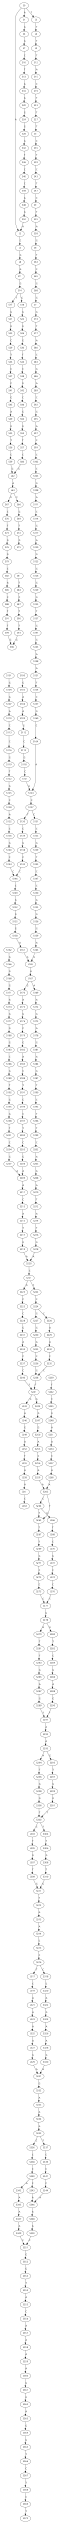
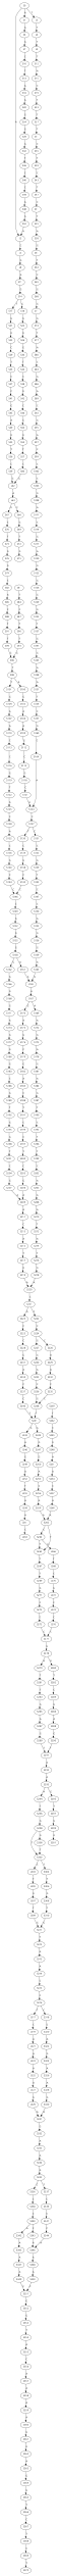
  strict digraph {
    fontname=Ubuntu
    node [fontname=Ubuntu]
    edge [fontname=Ubuntu]
    S0
    S1
    S2
    S3
    S4
    S5
    S6
    S7
    S8
    S9
    S10
    S11
    S12
    S13
    S14
    S15
    S16
    S17
    S18
    S19
    S20
    S21
    S22
    S23
    S24
    S25
    S26
    S27
    S28
    S29
    S30
    S31
    S32
    S33
    S34
    S35
    S36
    S37
    S38
    S39
    S40
    S41
    S42
    S43
    S44
    S45
    S46
    S47
    S48
    S49
    S50
    S51
    S52
    S53
    S54
    S55
    S56
    S57
    S58
    S59
    S60
    S61
    S62
    S63
    S64
    S65
    S66
    S67
    S68
    S69
    S70
    S71
    S72
    S73
    S74
    S75
    S76
    S77
    S79
    S80
    S82
    S83
    S81
    S84
    S85
    S86
    S87
    S88
    S89
    S90
    S91
    S92
    S93
    S94
    S95
    S96
    S97
+   S98
    S99
    S100
    S101
    S102
    S103
    S104
    S105
    S106
    S107
    S108
    S109
    S110
    S111
    S112
    S113
    S114
    S115
    S116
    S117
    S118
    S119
    S120
    S121
    S122
    S123
    S124
    S125
    S126
    S127
    S128
    S129
    S130
    S131
    S132
    S133
    S134
    S135
    S136
    S137
    S138
    S139
    S140
    S141
    S142
    S143
    S144
    S145
    S146
    S147
    S148
    S149
    S150
    S151
    S152
    S153
    S154
    S155
    S156
    S157
    S158
    S159
    S160
    S161
    S162
    S163
    S164
    S165
    S166
    S167
    S168
    S169
    S170
    S171
    S172
    S173
    S174
    S175
    S176
    S177
    S178
    S179
    S180
    S181
    S182
    S183
    S184
    S185
    S186
    S187
    S188
    S189
    S190
    S191
    S192
    S193
    S194
    S195
    S196
    S197
    S198
    S199
    S200
    S201
    S202
    S203
    S204
    S205
    S206
    S207
    S208
    S209
    S210
    S211
    S212
    S213
    S214
    S215
    S216
    S217
    S218
    S219
    S220
    S221
    S222
    S223
    S224
    S225
    S226
    S227
    S228
    S229
    S230
    S231
    S232
    S233
    S234
    S235
    S236
    S237
    S238
    S240
    S241
    S239
    S242
    S243
    S244
    S245
    S246
    S247
    S248
    S249
    S250
    S251
    S252
    S253
    S254
    S255
    S256
    S257
    S258
    S259
    S260
    S261
    S262
    S263
    S264
    S265
    S266
    S267
    S268
    S269
    S270
    S271
    S272
    S273
    S274
    S275
    S276
    S277
    S278
    S279
    S280
    S281
    S282
    S283
    S284
    S285
    S286
    S287
    S288
    S289
    S290
    S291
    S292
    S293
    S294
    S295
    S296
    S297
    S298
    S299
    S300
    S301
    S302
    S303
    S304
    S305
    S306
    S307
    S308
    S309
    S310
    S311
    S312
    S313
    S314
    S315
    S316
    S317
    S318
    S319
    S320
    S321
    S322
    S323
    S324
    S325
    S326
    S327
    S328
    S329
    S330
    S331
    S332
    S333
    S334
    S335
    S336
    S337
    S338
    S339
    S340
    S341
    S342
    S343
    S344
    S345
    S346
    S347
    S348
    S349
    S350
    S351
    S352
    S353
    S354
    S355
    S356
    S357
    S358
    S359
    S360
    S361
    S362
    S363
    S364
    S365
    S366
    S367
    S368
    S369
    S370
    S0 -> S1 [label=A]
    S0 -> S2 [label=A]
    S0 -> S3 [label=T]
    S1 -> S4 [label=G]
    S2 -> S5 [label=C]
    S3 -> S6 [label=T]
    S4 -> S7 [label=G]
    S5 -> S8 [label=G]
    S6 -> S9 [label=T]
    S7 -> S10 [label=C]
    S8 -> S11 [label=A]
    S9 -> S12 [label=T]
    S10 -> S13 [label=T]
    S11 -> S14 [label=G]
    S12 -> S15 [label=A]
    S13 -> S16 [label=A]
    S14 -> S17 [label=T]
    S14 -> S18 [label=G]
    S15 -> S19 [label=C]
    S16 -> S20 [label=A]
    S17 -> S21 [label=G]
    S18 -> S22 [label=G]
    S19 -> S23 [label=T]
    S20 -> S24 [label=G]
    S21 -> S25 [label=G]
    S22 -> S26 [label=G]
    S23 -> S27 [label=T]
    S24 -> S28 [label=G]
    S25 -> S29 [label=C]
    S26 -> S30 [label=G]
    S27 -> S31 [label=T]
    S28 -> S32 [label=G]
    S29 -> S33 [label=T]
    S30 -> S34 [label=T]
    S31 -> S35 [label=C]
    S32 -> S36 [label=T]
    S33 -> S37 [label=C]
    S34 -> S38 [label=C]
    S35 -> S39 [label=T]
    S36 -> S40 [label=C]
    S37 -> S41 [label=C]
    S38 -> S42 [label=G]
    S39 -> S43 [label=C]
    S40 -> S44 [label=C]
    S41 -> S45 [label=G]
    S42 -> S46 [label=C]
    S43 -> S47 [label=T]
    S44 -> S48 [label=A]
    S45 -> S49 [label=A]
    S46 -> S50 [label=G]
    S47 -> S51 [label=C]
    S48 -> S52 [label=G]
    S49 -> S53 [label=G]
    S50 -> S54 [label=G]
    S51 -> S55 [label=T]
    S52 -> S2 [label=A]
    S53 -> S56 [label=T]
    S54 -> S57 [label=T]
    S55 -> S58 [label=A]
    S56 -> S59 [label=C]
    S57 -> S60 [label=C]
    S58 -> S61 [label=G]
    S59 -> S62 [label=G]
    S60 -> S62 [label=G]
    S61 -> S63 [label=T]
    S62 -> S64 [label=A]
    S63 -> S65 [label=C]
    S64 -> S66 [label=C]
    S64 -> S67 [label=G]
    S65 -> S68 [label=G]
    S66 -> S69 [label=G]
    S67 -> S70 [label=C]
    S68 -> S71 [label=G]
    S69 -> S72 [label=T]
    S70 -> S73 [label=T]
    S71 -> S74 [label=G]
    S72 -> S75 [label=G]
    S73 -> S76 [label=G]
    S74 -> S77 [label=T]
    S76 -> S79 [label=G]
    S77 -> S80 [label=A]
    S79 -> S82 [label=C]
    S80 -> S83 [label=C]
    S82 -> S85 [label=A]
    S83 -> S86 [label=G]
    S81 -> S84 [label=T]
    S84 -> S87 [label=C]
    S85 -> S88 [label=C]
    S86 -> S89 [label=A]
    S87 -> S90 [label=T]
    S88 -> S91 [label=T]
    S89 -> S92 [label=C]
    S90 -> S93 [label=T]
    S91 -> S94 [label=T]
    S92 -> S95 [label=G]
    S93 -> S96 [label=G]
    S94 -> S96 [label=G]
    S95 -> S97 [label=A]
+   S96 -> S98 [label=T]
    S97 -> S99 [label=C]
+   S98 -> S100 [label=A]
+   S98 -> S101 [label=T]
    S99 -> S102 [label=C]
    S100 -> S103 [label=G]
    S101 -> S104 [label=G]
    S102 -> S105 [label=C]
    S103 -> S106 [label=A]
    S104 -> S107 [label=A]
    S105 -> S108 [label=G]
    S106 -> S109 [label=A]
    S107 -> S110 [label=A]
    S108 -> S111 [label=A]
    S109 -> S112 [label=G]
    S110 -> S113 [label=C]
    S111 -> S114 [label=C]
    S112 -> S115 [label=C]
    S113 -> S116 [label=C]
    S114 -> S117 [label=G]
    S115 -> S118 [label=G]
    S116 -> S119 [label=G]
    S117 -> S120 [label=A]
    S118 -> S121 [label=C]
    S119 -> S122 [label=T]
    S120 -> S123 [label=G]
    S121 -> S124 [label=A]
    S122 -> S125 [label=A]
    S123 -> S126 [label=G]
    S124 -> S127 [label=C]
    S125 -> S128 [label=C]
    S126 -> S129 [label=G]
    S127 -> S130 [label=T]
    S127 -> S131 [label=C]
    S128 -> S132 [label=A]
    S129 -> S133 [label=G]
    S130 -> S134 [label=C]
    S131 -> S135 [label=C]
    S132 -> S136 [label=C]
    S133 -> S137 [label=T]
    S134 -> S138 [label=G]
    S135 -> S139 [label=G]
    S136 -> S140 [label=G]
    S137 -> S141 [label=G]
    S138 -> S142 [label=C]
    S139 -> S143 [label=T]
    S140 -> S144 [label=C]
    S141 -> S145 [label=G]
    S142 -> S146 [label=C]
    S143 -> S147 [label=C]
    S144 -> S146 [label=C]
    S145 -> S148 [label=A]
    S146 -> S149 [label=C]
    S147 -> S150 [label=C]
    S148 -> S151 [label=A]
    S149 -> S152 [label=G]
    S150 -> S153 [label=A]
    S151 -> S154 [label=T]
    S152 -> S155 [label=G]
    S153 -> S156 [label=G]
    S154 -> S157 [label=C]
    S155 -> S158 [label=G]
    S156 -> S159 [label=G]
    S157 -> S160 [label=G]
    S158 -> S161 [label=A]
+   S158 -> S162 [label=G]
    S159 -> S163 [label=A]
    S160 -> S164 [label=C]
    S161 -> S165 [label=G]
    S162 -> S166 [label=A]
    S163 -> S165 [label=G]
    S164 -> S124 [label=A]
    S165 -> S167 [label=A]
    S166 -> S168 [label=G]
    S167 -> S169 [label=A]
    S167 -> S170 [label=G]
    S168 -> S171 [label=G]
    S169 -> S172 [label=A]
    S170 -> S173 [label=A]
    S171 -> S174 [label=A]
    S172 -> S175 [label=G]
    S173 -> S176 [label=G]
    S174 -> S177 [label=G]
    S175 -> S178 [label=A]
    S176 -> S179 [label=C]
    S177 -> S180 [label=G]
    S178 -> S181 [label=G]
    S179 -> S182 [label=G]
    S180 -> S183 [label=G]
    S181 -> S184 [label=A]
    S182 -> S185 [label=A]
    S183 -> S186 [label=C]
    S184 -> S187 [label=G]
    S185 -> S188 [label=C]
    S186 -> S189 [label=G]
    S187 -> S190 [label=T]
    S188 -> S191 [label=T]
    S189 -> S192 [label=T]
    S190 -> S193 [label=C]
    S191 -> S194 [label=C]
    S192 -> S195 [label=G]
    S193 -> S196 [label=T]
    S194 -> S197 [label=C]
    S195 -> S198 [label=G]
    S196 -> S199 [label=T]
    S197 -> S200 [label=T]
    S198 -> S201 [label=T]
    S199 -> S202 [label=C]
    S200 -> S203 [label=C]
    S201 -> S204 [label=C]
    S202 -> S205 [label=A]
    S203 -> S206 [label=G]
    S204 -> S207 [label=G]
    S205 -> S208 [label=A]
    S206 -> S209 [label=A]
    S207 -> S209 [label=A]
    S208 -> S210 [label=A]
    S209 -> S211 [label=A]
    S210 -> S212 [label=T]
    S211 -> S213 [label=C]
    S212 -> S214 [label=A]
    S213 -> S215 [label=A]
    S214 -> S216 [label=T]
    S215 -> S217 [label=T]
    S216 -> S218 [label=G]
    S217 -> S219 [label=G]
    S218 -> S220 [label=A]
    S219 -> S220 [label=A]
    S220 -> S221 [label=C]
    S221 -> S222 [label=C]
    S221 -> S223 [label=A]
    S222 -> S224 [label=C]
    S223 -> S225 [label=C]
    S224 -> S226 [label=C]
    S224 -> S227 [label=G]
    S225 -> S228 [label=C]
    S226 -> S229 [label=A]
    S227 -> S230 [label=G]
    S228 -> S231 [label=G]
    S229 -> S232 [label=A]
    S230 -> S233 [label=A]
    S231 -> S234 [label=A]
    S232 -> S235 [label=C]
    S233 -> S236 [label=C]
    S234 -> S237 [label=C]
    S235 -> S238 [label=C]
    S236 -> S238 [label=G]
    S237 -> S240 [label=C]
    S238 -> S241 [label=T]
    S240 -> S241 [label=T]
    S241 -> S243 [label=G]
    S241 -> S244 [label=A]
    S239 -> S242 [label=T]
    S242 -> S245 [label=C]
    S243 -> S246 [label=A]
    S244 -> S247 [label=G]
    S245 -> S248 [label=G]
    S246 -> S249 [label=G]
    S247 -> S250 [label=G]
    S248 -> S251 [label=A]
    S249 -> S252 [label=A]
    S250 -> S253 [label=A]
    S251 -> S254 [label=A]
    S252 -> S255 [label=T]
    S253 -> S256 [label=C]
    S254 -> S257 [label=C]
    S255 -> S258 [label=A]
    S256 -> S259 [label=A]
    S257 -> S260 [label=A]
    S258 -> S261 [label=A]
    S259 -> S262 [label=A]
    S260 -> S262 [label=A]
    S261 -> S263 [label=C]
    S262 -> S264 [label=C]
    S262 -> S265 [label=T]
    S264 -> S265 [label=T]
    S264 -> S266 [label=A]
    S265 -> S267 [label=T]
    S266 -> S268 [label=T]
    S267 -> S269 [label=T]
    S268 -> S270 [label=C]
    S269 -> S271 [label=G]
    S270 -> S272 [label=G]
    S271 -> S273 [label=C]
    S272 -> S274 [label=C]
    S273 -> S275 [label=C]
    S274 -> S276 [label=C]
    S275 -> S277 [label=C]
    S276 -> S277 [label=C]
    S277 -> S278 [label=G]
    S278 -> S279 [label=A]
    S278 -> S280 [label=G]
    S279 -> S281 [label=T]
    S280 -> S282 [label=T]
    S281 -> S283 [label=T]
    S282 -> S284 [label=C]
    S283 -> S285 [label=G]
    S284 -> S286 [label=G]
    S285 -> S287 [label=A]
    S286 -> S288 [label=A]
    S287 -> S289 [label=G]
    S288 -> S290 [label=G]
    S289 -> S291 [label=T]
    S290 -> S291 [label=T]
    S291 -> S292 [label=A]
    S292 -> S293 [label=A]
    S293 -> S294 [label=A]
    S293 -> S295 [label=G]
    S294 -> S296 [label=T]
    S295 -> S297 [label=T]
    S296 -> S298 [label=G]
    S297 -> S299 [label=G]
    S298 -> S300 [label=G]
    S299 -> S301 [label=G]
    S300 -> S302 [label=T]
-   S301 -> S302 [label=T]
+   S298 -> S302 [label=T]
    S302 -> S303 [label=C]
    S302 -> S304 [label=T]
    S303 -> S305 [label=T]
    S304 -> S306 [label=T]
    S305 -> S307 [label=G]
    S306 -> S308 [label=G]
    S307 -> S309 [label=T]
    S308 -> S310 [label=T]
    S309 -> S311 [label=G]
    S310 -> S311 [label=G]
    S311 -> S312 [label=T]
    S312 -> S313 [label=A]
    S313 -> S314 [label=A]
    S314 -> S315 [label=C]
    S315 -> S316 [label=C]
    S316 -> S317 [label=T]
    S316 -> S318 [label=C]
    S317 -> S319 [label=C]
    S318 -> S320 [label=C]
    S319 -> S321 [label=A]
    S320 -> S322 [label=A]
    S321 -> S323 [label=A]
    S322 -> S324 [label=G]
    S323 -> S325 [label=A]
    S324 -> S326 [label=A]
    S325 -> S327 [label=A]
    S326 -> S328 [label=A]
    S327 -> S329 [label=G]
    S328 -> S330 [label=G]
    S329 -> S331 [label=A]
    S330 -> S331 [label=A]
    S331 -> S332 [label=G]
    S332 -> S333 [label=A]
    S333 -> S334 [label=A]
    S334 -> S335 [label=A]
    S335 -> S336 [label=C]
    S335 -> S337 [label=T]
    S336 -> S338 [label=C]
    S337 -> S339 [label=C]
    S338 -> S340 [label=C]
    S339 -> S341 [label=C]
    S340 -> S342 [label=A]
    S340 -> S343 [label=C]
    S341 -> S344 [label=C]
    S342 -> S345 [label=A]
    S343 -> S346 [label=A]
    S344 -> S346 [label=A]
    S345 -> S347 [label=A]
    S346 -> S348 [label=A]
    S347 -> S349 [label=A]
    S348 -> S350 [label=A]
    S349 -> S351 [label=C]
    S350 -> S351 [label=C]
    S351 -> S352 [label=G]
    S352 -> S353 [label=G]
    S353 -> S354 [label=T]
    S354 -> S355 [label=A]
    S355 -> S356 [label=C]
    S356 -> S357 [label=A]
    S357 -> S358 [label=A]
    S358 -> S359 [label=A]
    S359 -> S360 [label=A]
    S360 -> S361 [label=G]
    S361 -> S362 [label=G]
    S362 -> S363 [label=A]
    S363 -> S364 [label=G]
    S364 -> S365 [label=G]
    S365 -> S366 [label=T]
    S366 -> S367 [label=C]
    S367 -> S368 [label=T]
    S368 -> S369 [label=C]
    S369 -> S370 [label=T]
  }
